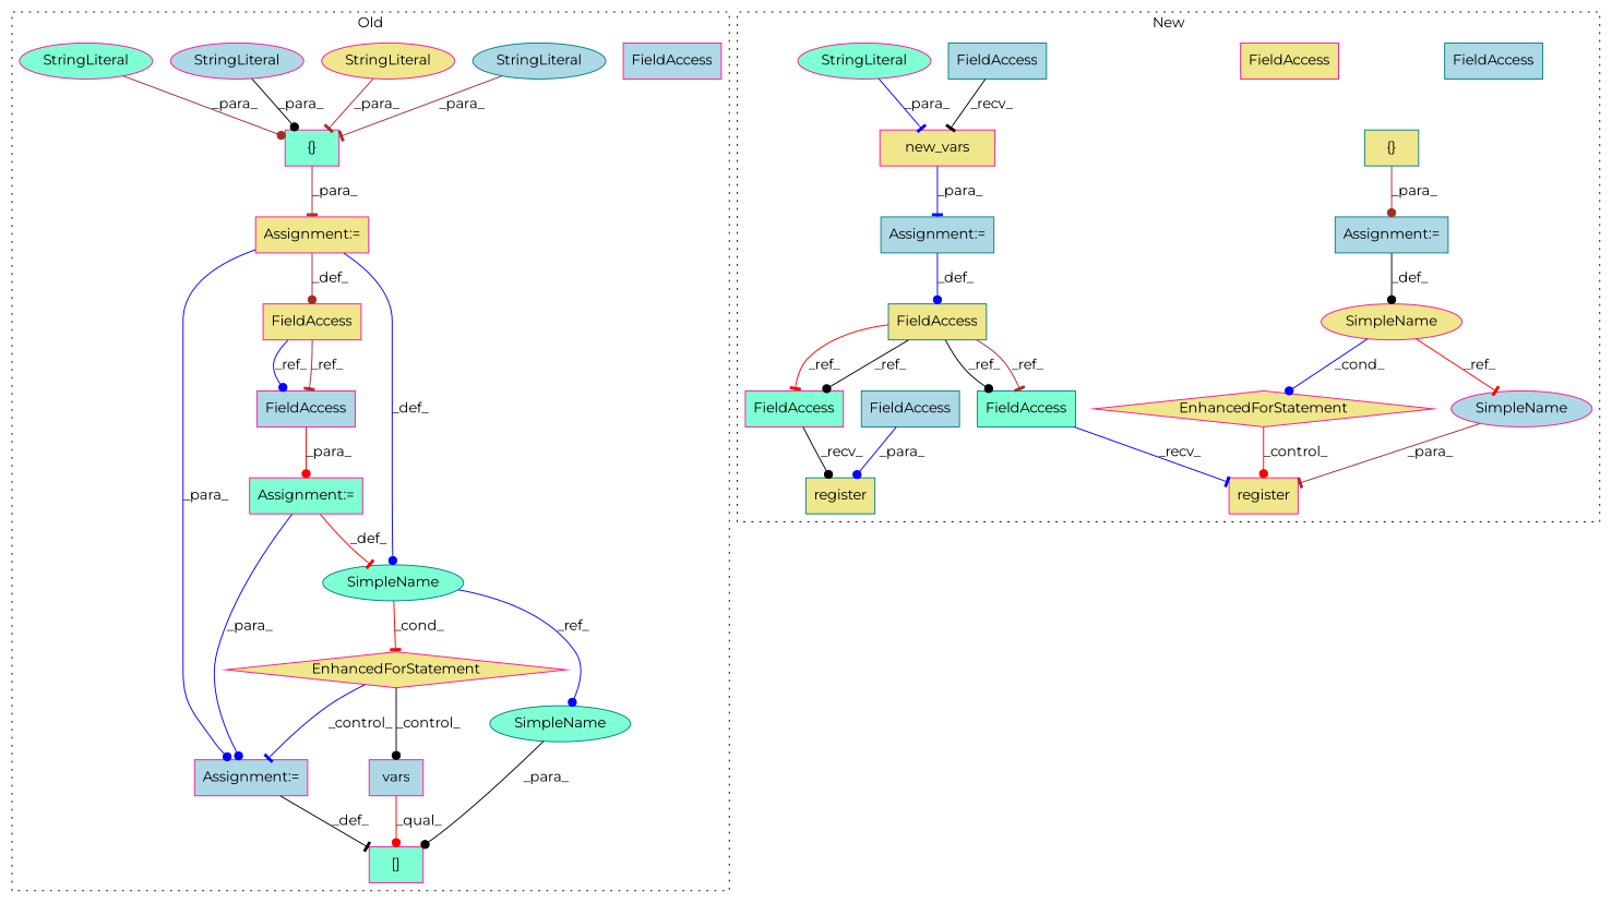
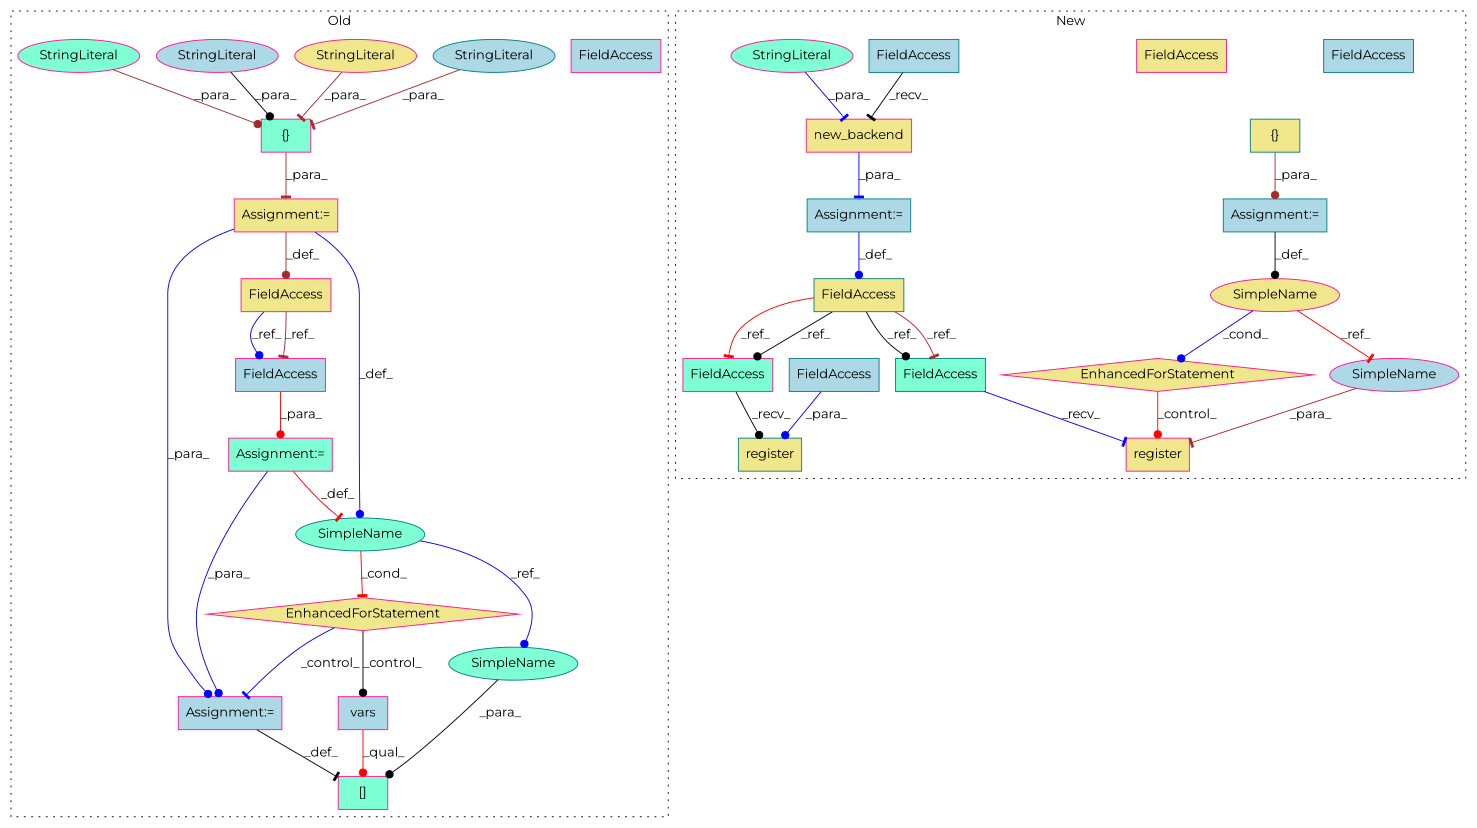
  digraph {
    fontname=Montserrat
    node [a=22 l=7 s="718,792" shape=box style=filled fillcolor=lightblue color=deeppink fontname=Montserrat]
    edge [color=blue arrowhead=dot fontname=Montserrat]
    n1 [a=32 l=6 label=vars s=802]
    n2 [a=70 l="53,2" label=EnhancedForStatement shape=diamond fillcolor=khaki]
    n3 [a=2 l="7,1" label="[]" s="802,814" fillcolor=aquamarine]
    n4 [a=7 l="53,2" label="Assignment:=" fillcolor=aquamarine]
    n5 [l=6 label=FieldAccess s=786]
    n6 [l=6 label=FieldAccess s=656 fillcolor=khaki]
    n7 [a=7 l=1 label="Assignment:=" s=662 fillcolor=khaki]
    n8 [a=7 l=1 label="Assignment:=" s=815]
    n9 [a=4 l="1,1" label="{}" s="675,711" fillcolor=aquamarine]
    n10 [a=42 l=5 label=SimpleName s=778 shape=ellipse fillcolor=aquamarine color=teal]
    n11 [a=45 label=StringLiteral s=676 shape=ellipse color=teal]
    n12 [a=45 l=9 label=StringLiteral s=692 shape=ellipse fillcolor=khaki]
    n13 [a=45 l=9 label=StringLiteral s=702 shape=ellipse]
    n14 [a=45 label=StringLiteral s=684 shape=ellipse fillcolor=aquamarine]
    n15 [a=42 l=5 label=SimpleName s=809 shape=ellipse fillcolor=aquamarine color=teal]
    n16 [l=6 label=FieldAccess s=786]
    n17 [a=4 l="1,1" label="{}" s="284,496" fillcolor=khaki color=teal]
    n18 [a=70 l="53,2" label=EnhancedForStatement s="200,497" shape=diamond fillcolor=khaki]
    n19 [a=7 l="53,2" label="Assignment:=" s="200,497" color=teal]
    n20 [a=42 l=4 label=SimpleName s=265 shape=ellipse fillcolor=khaki]
    n21 [a=32 l="9,1" label=register s="515,545" fillcolor=khaki]
    n22 [label=FieldAccess s=156 fillcolor=khaki color=teal]
    n23 [label=FieldAccess s=507 color=teal]
    n24 [label=FieldAccess s=558 fillcolor=khaki]
    n25 [a=7 l=1 label="Assignment:=" s=163 color=teal]
-   n26 [a=32 l="12,1" label=new_vars s="174,193" fillcolor=khaki]
+   n26 [a=32 l="12,1" label=new_backend s="174,193" fillcolor=khaki]
    n27 [l=9 label=FieldAccess s=164 color=teal]
    n28 [a=45 label=StringLiteral s=186 shape=ellipse fillcolor=aquamarine]
    n29 [a=32 l="9,1" label=register s="566,601" fillcolor=khaki color=teal]
    n30 [l=18 label=FieldAccess s=575 color=teal]
    n31 [label=FieldAccess s=507 fillcolor=aquamarine color=teal]
    n32 [label=FieldAccess s=558 fillcolor=aquamarine]
    n33 [a=42 l=4 label=SimpleName s=541 shape=ellipse]
    subgraph cluster_1 {
      label=Old
      style=dotted
      n1
      n2
      n3
      n4
      n5
      n6
      n7
      n8
      n9
      n10
      n11
      n12
      n13
      n14
      n15
      n16
    }
    subgraph cluster_2 {
      label=New
      style=dotted
      n17
      n18
      n19
      n20
      n21
      n22
      n23
      n24
      n25
      n26
      n27
      n28
      n29
      n30
      n31
      n32
      n33
    }
    n1 -> n3 [label=_qual_ color=red]
    n2 -> n1 [label=_control_ color=black]
    n2 -> n8 [label=_control_ arrowhead=tee]
    n4 -> n8 [label=_para_]
    n4 -> n10 [label=_def_ color=red arrowhead=tee]
    n6 -> n16 [label=_ref_ color=brown arrowhead=tee]
    n6 -> n16 [label=_ref_]
    n7 -> n6 [label=_def_ color=brown]
    n7 -> n8 [label=_para_]
    n7 -> n10 [label=_def_]
    n8 -> n3 [label=_def_ color=black arrowhead=tee]
    n9 -> n7 [label=_para_ color=brown arrowhead=tee]
    n10 -> n2 [label=_cond_ color=red arrowhead=tee]
    n10 -> n15 [label=_ref_]
    n11 -> n9 [label=_para_ color=brown arrowhead=tee]
    n12 -> n9 [label=_para_ color=brown arrowhead=tee]
    n13 -> n9 [label=_para_ color=black]
    n14 -> n9 [label=_para_ color=brown]
    n15 -> n3 [label=_para_ color=black]
    n16 -> n4 [label=_para_ color=red]
    n17 -> n19 [label=_para_ color=brown]
    n18 -> n21 [label=_control_ color=red]
    n19 -> n20 [label=_def_ color=black]
    n20 -> n18 [label=_cond_]
    n20 -> n33 [label=_ref_ color=red arrowhead=tee]
    n22 -> n31 [label=_ref_ color=black]
    n22 -> n31 [label=_ref_ color=brown arrowhead=tee]
    n22 -> n32 [label=_ref_ color=red arrowhead=tee]
    n22 -> n32 [label=_ref_ color=black]
    n25 -> n22 [label=_def_]
    n26 -> n25 [label=_para_ arrowhead=tee]
    n27 -> n26 [label=_recv_ color=black arrowhead=tee]
    n28 -> n26 [label=_para_ arrowhead=tee]
    n30 -> n29 [label=_para_]
    n31 -> n21 [label=_recv_ arrowhead=tee]
    n32 -> n29 [label=_recv_ color=black]
    n33 -> n21 [label=_para_ color=brown arrowhead=tee]
  }
